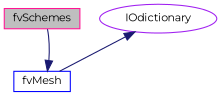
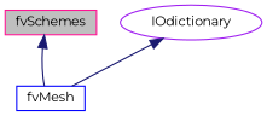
  digraph {
    fontname=Montserrat
    node [fontname=Montserrat fontsize=10 shape=box]
    edge [color=midnightblue dir=back fontname=Montserrat fontsize=10 labelfontname=FreeSans labelfontsize=10 style=solid]
    n1 [color=deeppink fillcolor=grey75 fontcolor=black height=0.2 label=fvSchemes style=filled width=0.4]
    n2 [color=blue height=0.2 label=fvMesh width=0.4]
    n3 [color=purple height=0.2 label=IOdictionary shape=ellipse width=0.4]
-   n2 -> n1
+   n1 -> n2
    n3 -> n2
  }
